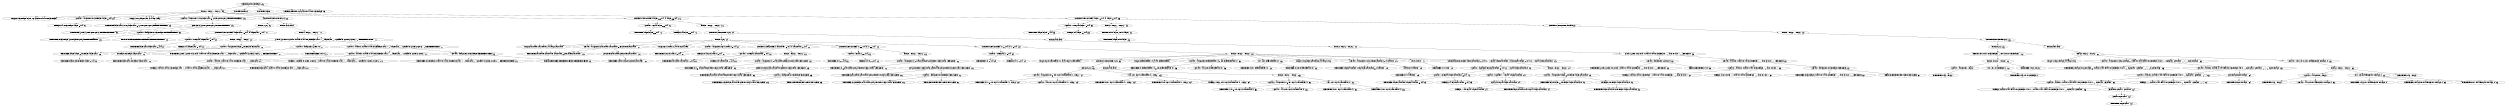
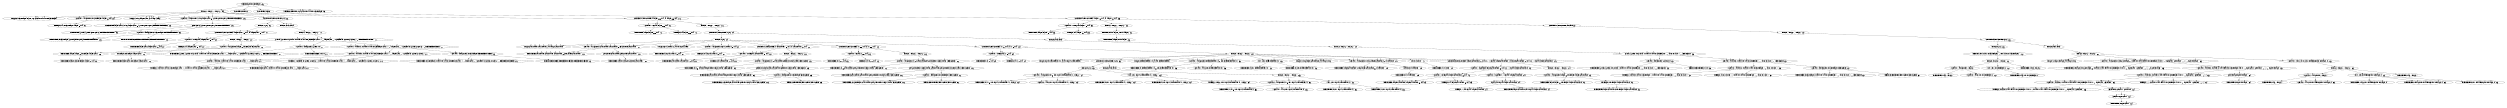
  digraph {
    n1 [label=<(METHOD,getProjectHelper)<SUB>198</SUB>>]
    n2 [label=<(BLOCK,&lt;empty&gt;,&lt;empty&gt;)<SUB>199</SUB>>]
    n3 [label=<(MODIFIER,PUBLIC)>]
    n4 [label=<(MODIFIER,STATIC)>]
    n5 [label=<(METHOD_RETURN,org.apache.tools.ant.ProjectHelper)<SUB>198</SUB>>]
    n6 [label=<(LOCAL,ProjectHelper helper: org.apache.tools.ant.ProjectHelper)>]
    n7 [label=<(&lt;operator&gt;.assignment,ProjectHelper helper = null)<SUB>202</SUB>>]
    n8 [label=<(LOCAL,String helperClass: java.lang.String)>]
    n9 [label=<(&lt;operator&gt;.assignment,String helperClass = System.getProperty(HELPER_PROPERTY))<SUB>205</SUB>>]
    n10 [label=<(CONTROL_STRUCTURE,try,try)<SUB>206</SUB>>]
    n11 [label=<(CONTROL_STRUCTURE,if (helper == null),if (helper == null))<SUB>218</SUB>>]
    n12 [label=<(CONTROL_STRUCTURE,if (helper != null),if (helper != null))<SUB>255</SUB>>]
    n13 [label=<(LITERAL,null,ProjectHelper helper = null)<SUB>202</SUB>>]
    n14 [label=<(IDENTIFIER,helperClass,String helperClass = System.getProperty(HELPER_PROPERTY))<SUB>205</SUB>>]
    n15 [label=<(getProperty,System.getProperty(HELPER_PROPERTY))<SUB>205</SUB>>]
    n16 [label=<(BLOCK,try,try)<SUB>206</SUB>>]
    n17 [label=<(BLOCK,catch,catch)>]
    n18 [label=<(&lt;operator&gt;.equals,helper == null)<SUB>218</SUB>>]
    n19 [label=<(BLOCK,&lt;empty&gt;,&lt;empty&gt;)<SUB>218</SUB>>]
    n20 [label=<(&lt;operator&gt;.notEquals,helper != null)<SUB>255</SUB>>]
    n21 [label=<(BLOCK,&lt;empty&gt;,&lt;empty&gt;)<SUB>255</SUB>>]
    n22 [label=<(CONTROL_STRUCTURE,else,else)<SUB>257</SUB>>]
    n23 [label=<(IDENTIFIER,helper,ProjectHelper helper = null)<SUB>202</SUB>>]
    n24 [label=<(IDENTIFIER,System,System.getProperty(HELPER_PROPERTY))<SUB>205</SUB>>]
    n25 [label=<(&lt;operator&gt;.fieldAccess,ProjectHelper.HELPER_PROPERTY)<SUB>205</SUB>>]
    n26 [label=<(IDENTIFIER,ProjectHelper,System.getProperty(HELPER_PROPERTY))<SUB>205</SUB>>]
    n27 [label=<(FIELD_IDENTIFIER,HELPER_PROPERTY,HELPER_PROPERTY)<SUB>205</SUB>>]
    n28 [label=<(CONTROL_STRUCTURE,if (helperClass != null),if (helperClass != null))<SUB>207</SUB>>]
    n29 [label=<(BLOCK,&lt;empty&gt;,&lt;empty&gt;)<SUB>210</SUB>>]
    n30 [label=<(&lt;operator&gt;.notEquals,helperClass != null)<SUB>207</SUB>>]
    n31 [label=<(BLOCK,&lt;empty&gt;,&lt;empty&gt;)<SUB>207</SUB>>]
    n32 [label=<(IDENTIFIER,helperClass,helperClass != null)<SUB>207</SUB>>]
    n33 [label=<(LITERAL,null,helperClass != null)<SUB>207</SUB>>]
    n34 [label=<(&lt;operator&gt;.assignment,helper = newHelper(helperClass))<SUB>208</SUB>>]
    n35 [label=<(IDENTIFIER,helper,helper = newHelper(helperClass))<SUB>208</SUB>>]
    n36 [label=<(newHelper,newHelper(helperClass))<SUB>208</SUB>>]
    n37 [label=<(IDENTIFIER,helperClass,newHelper(helperClass))<SUB>208</SUB>>]
    n38 [label=<(println,System.out.println(&quot;Unable to load ProjectHelper class \&quot;&quot; + helperClass + &quot; specified in system property &quot; + HELPER_PROPERTY))<SUB>211</SUB>>]
    n39 [label=<(&lt;operator&gt;.fieldAccess,System.out)<SUB>211</SUB>>]
    n40 [label=<(&lt;operator&gt;.addition,&quot;Unable to load ProjectHelper class \&quot;&quot; + helperClass + &quot; specified in system property &quot; + HELPER_PROPERTY)<SUB>211</SUB>>]
    n41 [label=<(IDENTIFIER,System,System.out.println(&quot;Unable to load ProjectHelper class \&quot;&quot; + helperClass + &quot; specified in system property &quot; + HELPER_PROPERTY))<SUB>211</SUB>>]
    n42 [label=<(FIELD_IDENTIFIER,out,out)<SUB>211</SUB>>]
    n43 [label=<(&lt;operator&gt;.addition,&quot;Unable to load ProjectHelper class \&quot;&quot; + helperClass + &quot; specified in system property &quot;)<SUB>211</SUB>>]
    n44 [label=<(&lt;operator&gt;.fieldAccess,ProjectHelper.HELPER_PROPERTY)<SUB>213</SUB>>]
    n45 [label=<(&lt;operator&gt;.addition,&quot;Unable to load ProjectHelper class \&quot;&quot; + helperClass)<SUB>211</SUB>>]
    n46 [label=<(LITERAL,&quot; specified in system property &quot;,&quot;Unable to load ProjectHelper class \&quot;&quot; + helperClass + &quot; specified in system property &quot;)<SUB>212</SUB>>]
    n47 [label=<(IDENTIFIER,ProjectHelper,&quot;Unable to load ProjectHelper class \&quot;&quot; + helperClass + &quot; specified in system property &quot; + HELPER_PROPERTY)<SUB>213</SUB>>]
    n48 [label=<(FIELD_IDENTIFIER,HELPER_PROPERTY,HELPER_PROPERTY)<SUB>213</SUB>>]
    n49 [label=<(LITERAL,&quot;Unable to load ProjectHelper class \&quot;&quot;,&quot;Unable to load ProjectHelper class \&quot;&quot; + helperClass)<SUB>211</SUB>>]
    n50 [label=<(IDENTIFIER,helperClass,&quot;Unable to load ProjectHelper class \&quot;&quot; + helperClass)<SUB>212</SUB>>]
    n51 [label=<(IDENTIFIER,helper,helper == null)<SUB>218</SUB>>]
    n52 [label=<(LITERAL,null,helper == null)<SUB>218</SUB>>]
    n53 [label=<(CONTROL_STRUCTURE,try,try)<SUB>219</SUB>>]
    n54 [label=<(BLOCK,try,try)<SUB>219</SUB>>]
    n55 [label=<(BLOCK,catch,catch)>]
    n56 [label=<(LOCAL,ClassLoader classLoader: java.lang.ClassLoader)>]
    n57 [label=<(&lt;operator&gt;.assignment,ClassLoader classLoader = getContextClassLoader())<SUB>220</SUB>>]
    n58 [label=<(LOCAL,InputStream is: java.io.InputStream)>]
    n59 [label=<(&lt;operator&gt;.assignment,InputStream is = null)<SUB>221</SUB>>]
    n60 [label=<(CONTROL_STRUCTURE,if (classLoader != null),if (classLoader != null))<SUB>222</SUB>>]
    n61 [label=<(CONTROL_STRUCTURE,if (is == null),if (is == null))<SUB>225</SUB>>]
    n62 [label=<(CONTROL_STRUCTURE,if (is != null),if (is != null))<SUB>229</SUB>>]
    n63 [label=<(BLOCK,&lt;empty&gt;,&lt;empty&gt;)<SUB>249</SUB>>]
    n64 [label=<(IDENTIFIER,classLoader,ClassLoader classLoader = getContextClassLoader())<SUB>220</SUB>>]
    n65 [label=<(getContextClassLoader,getContextClassLoader())<SUB>220</SUB>>]
    n66 [label=<(IDENTIFIER,is,InputStream is = null)<SUB>221</SUB>>]
    n67 [label=<(LITERAL,null,InputStream is = null)<SUB>221</SUB>>]
    n68 [label=<(&lt;operator&gt;.notEquals,classLoader != null)<SUB>222</SUB>>]
    n69 [label=<(BLOCK,&lt;empty&gt;,&lt;empty&gt;)<SUB>222</SUB>>]
    n70 [label=<(&lt;operator&gt;.equals,is == null)<SUB>225</SUB>>]
    n71 [label=<(BLOCK,&lt;empty&gt;,&lt;empty&gt;)<SUB>225</SUB>>]
    n72 [label=<(&lt;operator&gt;.notEquals,is != null)<SUB>229</SUB>>]
    n73 [label=<(BLOCK,&lt;empty&gt;,&lt;empty&gt;)<SUB>229</SUB>>]
    n74 [label=<(IDENTIFIER,LoaderUtils,getContextClassLoader())<SUB>220</SUB>>]
    n75 [label=<(IDENTIFIER,classLoader,classLoader != null)<SUB>222</SUB>>]
    n76 [label=<(LITERAL,null,classLoader != null)<SUB>222</SUB>>]
    n77 [label=<(&lt;operator&gt;.assignment,is = classLoader.getResourceAsStream(SERVICE_ID))<SUB>223</SUB>>]
    n78 [label=<(IDENTIFIER,is,is = classLoader.getResourceAsStream(SERVICE_ID))<SUB>223</SUB>>]
    n79 [label=<(getResourceAsStream,classLoader.getResourceAsStream(SERVICE_ID))<SUB>223</SUB>>]
    n80 [label=<(IDENTIFIER,classLoader,classLoader.getResourceAsStream(SERVICE_ID))<SUB>223</SUB>>]
    n81 [label=<(&lt;operator&gt;.fieldAccess,ProjectHelper.SERVICE_ID)<SUB>223</SUB>>]
    n82 [label=<(IDENTIFIER,ProjectHelper,classLoader.getResourceAsStream(SERVICE_ID))<SUB>223</SUB>>]
    n83 [label=<(FIELD_IDENTIFIER,SERVICE_ID,SERVICE_ID)<SUB>223</SUB>>]
    n84 [label=<(IDENTIFIER,is,is == null)<SUB>225</SUB>>]
    n85 [label=<(LITERAL,null,is == null)<SUB>225</SUB>>]
    n86 [label=<(&lt;operator&gt;.assignment,is = ClassLoader.getSystemResourceAsStream(SERVICE_ID))<SUB>226</SUB>>]
    n87 [label=<(IDENTIFIER,is,is = ClassLoader.getSystemResourceAsStream(SERVICE_ID))<SUB>226</SUB>>]
    n88 [label=<(getSystemResourceAsStream,ClassLoader.getSystemResourceAsStream(SERVICE_ID))<SUB>226</SUB>>]
    n89 [label=<(IDENTIFIER,ClassLoader,ClassLoader.getSystemResourceAsStream(SERVICE_ID))<SUB>226</SUB>>]
    n90 [label=<(&lt;operator&gt;.fieldAccess,ProjectHelper.SERVICE_ID)<SUB>226</SUB>>]
    n91 [label=<(IDENTIFIER,ProjectHelper,ClassLoader.getSystemResourceAsStream(SERVICE_ID))<SUB>226</SUB>>]
    n92 [label=<(FIELD_IDENTIFIER,SERVICE_ID,SERVICE_ID)<SUB>226</SUB>>]
    n93 [label=<(IDENTIFIER,is,is != null)<SUB>229</SUB>>]
    n94 [label=<(LITERAL,null,is != null)<SUB>229</SUB>>]
    n95 [label=<(LOCAL,InputStreamReader isr: java.io.InputStreamReader)>]
    n96 [label=<(CONTROL_STRUCTURE,try,try)<SUB>233</SUB>>]
    n97 [label=<(LOCAL,BufferedReader rd: java.io.BufferedReader)>]
    n98 [label=<(&lt;operator&gt;.assignment,BufferedReader rd = new BufferedReader(isr))<SUB>238</SUB>>]
    n99 [label=<(&lt;init&gt;,new BufferedReader(isr))<SUB>238</SUB>>]
    n100 [label=<(LOCAL,String helperClassName: java.lang.String)>]
    n101 [label=<(&lt;operator&gt;.assignment,String helperClassName = rd.readLine())<SUB>240</SUB>>]
    n102 [label=<(close,rd.close())<SUB>241</SUB>>]
    n103 [label=<(CONTROL_STRUCTURE,if (helperClassName != null &amp;&amp; !&quot;&quot;.equals(helperClassName)),if (helperClassName != null &amp;&amp; !&quot;&quot;.equals(helperClassName)))<SUB>243</SUB>>]
    n104 [label=<(BLOCK,try,try)<SUB>233</SUB>>]
    n105 [label=<(BLOCK,catch,catch)>]
    n106 [label=<(IDENTIFIER,rd,BufferedReader rd = new BufferedReader(isr))<SUB>238</SUB>>]
    n107 [label=<(&lt;operator&gt;.alloc,new BufferedReader(isr))<SUB>238</SUB>>]
    n108 [label=<(IDENTIFIER,rd,new BufferedReader(isr))<SUB>238</SUB>>]
    n109 [label=<(IDENTIFIER,isr,new BufferedReader(isr))<SUB>238</SUB>>]
    n110 [label=<(IDENTIFIER,helperClassName,String helperClassName = rd.readLine())<SUB>240</SUB>>]
    n111 [label=<(readLine,rd.readLine())<SUB>240</SUB>>]
    n112 [label=<(IDENTIFIER,rd,rd.close())<SUB>241</SUB>>]
    n113 [label=<(&lt;operator&gt;.logicalAnd,helperClassName != null &amp;&amp; !&quot;&quot;.equals(helperClassName))<SUB>243</SUB>>]
    n114 [label=<(BLOCK,&lt;empty&gt;,&lt;empty&gt;)<SUB>244</SUB>>]
    n115 [label=<(&lt;operator&gt;.assignment,isr = new InputStreamReader(is, &quot;UTF-8&quot;))<SUB>234</SUB>>]
    n116 [label=<(&lt;init&gt;,new InputStreamReader(is, &quot;UTF-8&quot;))<SUB>234</SUB>>]
    n117 [label=<(BLOCK,&lt;empty&gt;,&lt;empty&gt;)<SUB>235</SUB>>]
    n118 [label=<(IDENTIFIER,isr,isr = new InputStreamReader(is, &quot;UTF-8&quot;))<SUB>234</SUB>>]
    n119 [label=<(&lt;operator&gt;.alloc,new InputStreamReader(is, &quot;UTF-8&quot;))<SUB>234</SUB>>]
    n120 [label=<(IDENTIFIER,isr,new InputStreamReader(is, &quot;UTF-8&quot;))<SUB>234</SUB>>]
    n121 [label=<(IDENTIFIER,is,new InputStreamReader(is, &quot;UTF-8&quot;))<SUB>234</SUB>>]
    n122 [label=<(LITERAL,&quot;UTF-8&quot;,new InputStreamReader(is, &quot;UTF-8&quot;))<SUB>234</SUB>>]
    n123 [label=<(&lt;operator&gt;.assignment,isr = new InputStreamReader(is))<SUB>236</SUB>>]
    n124 [label=<(&lt;init&gt;,new InputStreamReader(is))<SUB>236</SUB>>]
    n125 [label=<(IDENTIFIER,isr,isr = new InputStreamReader(is))<SUB>336</SUB>>]
    n126 [label=<(&lt;operator&gt;.alloc,new InputStreamReader(is))<SUB>236</SUB>>]
    n127 [label=<(IDENTIFIER,isr,new InputStreamReader(is))<SUB>236</SUB>>]
    n128 [label=<(IDENTIFIER,is,new InputStreamReader(is))<SUB>236</SUB>>]
    n129 [label=<(IDENTIFIER,rd,rd.readLine())<SUB>240</SUB>>]
    n130 [label=<(&lt;operator&gt;.notEquals,helperClassName != null)<SUB>243</SUB>>]
    n131 [label=<(&lt;operator&gt;.logicalNot,!&quot;&quot;.equals(helperClassName))<SUB>244</SUB>>]
    n132 [label=<(&lt;operator&gt;.assignment,helper = newHelper(helperClassName))<SUB>246</SUB>>]
    n133 [label=<(IDENTIFIER,helperClassName,helperClassName != null)<SUB>243</SUB>>]
    n134 [label=<(LITERAL,null,helperClassName != null)<SUB>243</SUB>>]
    n135 [label=<(equals,this.equals(helperClassName))<SUB>244</SUB>>]
    n136 [label=<(LITERAL,&quot;&quot;,this.equals(helperClassName))<SUB>244</SUB>>]
    n137 [label=<(IDENTIFIER,helperClassName,this.equals(helperClassName))<SUB>244</SUB>>]
    n138 [label=<(IDENTIFIER,helper,helper = newHelper(helperClassName))<SUB>246</SUB>>]
    n139 [label=<(newHelper,newHelper(helperClassName))<SUB>246</SUB>>]
    n140 [label=<(IDENTIFIER,helperClassName,newHelper(helperClassName))<SUB>246</SUB>>]
    n141 [label=<(println,System.out.println(&quot;Unable to load ProjectHelper &quot; + &quot;from service \&quot;&quot; + SERVICE_ID))<SUB>250</SUB>>]
    n142 [label=<(&lt;operator&gt;.fieldAccess,System.out)<SUB>250</SUB>>]
    n143 [label=<(&lt;operator&gt;.addition,&quot;Unable to load ProjectHelper &quot; + &quot;from service \&quot;&quot; + SERVICE_ID)<SUB>250</SUB>>]
    n144 [label=<(IDENTIFIER,System,System.out.println(&quot;Unable to load ProjectHelper &quot; + &quot;from service \&quot;&quot; + SERVICE_ID))<SUB>250</SUB>>]
    n145 [label=<(FIELD_IDENTIFIER,out,out)<SUB>250</SUB>>]
    n146 [label=<(&lt;operator&gt;.addition,&quot;Unable to load ProjectHelper &quot; + &quot;from service \&quot;&quot;)<SUB>250</SUB>>]
    n147 [label=<(&lt;operator&gt;.fieldAccess,ProjectHelper.SERVICE_ID)<SUB>251</SUB>>]
    n148 [label=<(LITERAL,&quot;Unable to load ProjectHelper &quot;,&quot;Unable to load ProjectHelper &quot; + &quot;from service \&quot;&quot;)<SUB>250</SUB>>]
    n149 [label=<(LITERAL,&quot;from service \&quot;&quot;,&quot;Unable to load ProjectHelper &quot; + &quot;from service \&quot;&quot;)<SUB>251</SUB>>]
    n150 [label=<(IDENTIFIER,ProjectHelper,&quot;Unable to load ProjectHelper &quot; + &quot;from service \&quot;&quot; + SERVICE_ID)<SUB>251</SUB>>]
    n151 [label=<(FIELD_IDENTIFIER,SERVICE_ID,SERVICE_ID)<SUB>251</SUB>>]
    n152 [label=<(IDENTIFIER,helper,helper != null)<SUB>255</SUB>>]
    n153 [label=<(LITERAL,null,helper != null)<SUB>255</SUB>>]
    n154 [label=<(RETURN,return helper;,return helper;)<SUB>256</SUB>>]
    n155 [label=<(BLOCK,&lt;empty&gt;,&lt;empty&gt;)<SUB>257</SUB>>]
    n156 [label=<(IDENTIFIER,helper,return helper;)<SUB>256</SUB>>]
    n157 [label=<(CONTROL_STRUCTURE,try,try)<SUB>258</SUB>>]
    n158 [label=<(BLOCK,try,try)<SUB>258</SUB>>]
    n159 [label=<(BLOCK,catch,catch)>]
    n160 [label=<(RETURN,return new ProjectHelper2();,return new ProjectHelper2();)<SUB>261</SUB>>]
    n161 [label=<(BLOCK,&lt;empty&gt;,&lt;empty&gt;)<SUB>262</SUB>>]
    n162 [label=<(BLOCK,&lt;empty&gt;,&lt;empty&gt;)<SUB>261</SUB>>]
    n163 [label=<(&lt;operator&gt;.assignment,&lt;empty&gt;)>]
    n164 [label=<(&lt;init&gt;,new ProjectHelper2())<SUB>261</SUB>>]
    n165 [label=<(IDENTIFIER,$obj5,&lt;empty&gt;)>]
    n166 [label=<(IDENTIFIER,$obj5,&lt;empty&gt;)>]
+   n167 [label=<(&lt;operator&gt;.alloc,new ProjectHelper2())<SUB>261</SUB>>]
    n168 [label=<(IDENTIFIER,$obj5,new ProjectHelper2())>]
    n169 [label=<(LOCAL,String message: java.lang.String)>]
    n170 [label=<(&lt;operator&gt;.assignment,String message = &quot;Unable to load default ProjectHelper due to &quot; + e.getClass().getName() + &quot;: &quot; + e.getMessage())<SUB>263</SUB>>]
    n171 [label=<(&lt;operator&gt;.throw,throw new BuildException(message, e);)<SUB>265</SUB>>]
    n172 [label=<(IDENTIFIER,message,String message = &quot;Unable to load default ProjectHelper due to &quot; + e.getClass().getName() + &quot;: &quot; + e.getMessage())<SUB>263</SUB>>]
    n173 [label=<(&lt;operator&gt;.addition,&quot;Unable to load default ProjectHelper due to &quot; + e.getClass().getName() + &quot;: &quot; + e.getMessage())<SUB>263</SUB>>]
    n174 [label=<(BLOCK,&lt;empty&gt;,&lt;empty&gt;)<SUB>265</SUB>>]
    n175 [label=<(&lt;operator&gt;.addition,&quot;Unable to load default ProjectHelper due to &quot; + e.getClass().getName() + &quot;: &quot;)<SUB>263</SUB>>]
    n176 [label=<(getMessage,e.getMessage())<SUB>264</SUB>>]
    n177 [label=<(&lt;operator&gt;.addition,&quot;Unable to load default ProjectHelper due to &quot; + e.getClass().getName())<SUB>263</SUB>>]
    n178 [label=<(LITERAL,&quot;: &quot;,&quot;Unable to load default ProjectHelper due to &quot; + e.getClass().getName() + &quot;: &quot;)<SUB>264</SUB>>]
    n179 [label=<(IDENTIFIER,e,e.getMessage())<SUB>264</SUB>>]
    n180 [label=<(LITERAL,&quot;Unable to load default ProjectHelper due to &quot;,&quot;Unable to load default ProjectHelper due to &quot; + e.getClass().getName())<SUB>263</SUB>>]
    n181 [label=<(getName,e.getClass().getName())<SUB>264</SUB>>]
    n182 [label=<(getClass,e.getClass())<SUB>264</SUB>>]
    n183 [label=<(IDENTIFIER,e,e.getClass())<SUB>264</SUB>>]
    n184 [label=<(&lt;operator&gt;.assignment,&lt;empty&gt;)>]
    n185 [label=<(&lt;init&gt;,new BuildException(message, e))<SUB>265</SUB>>]
    n186 [label=<(IDENTIFIER,$obj6,&lt;empty&gt;)>]
    n187 [label=<(IDENTIFIER,$obj6,&lt;empty&gt;)>]
    n188 [label=<(&lt;operator&gt;.alloc,new BuildException(message, e))<SUB>265</SUB>>]
    n189 [label=<(IDENTIFIER,$obj6,new BuildException(message, e))>]
    n190 [label=<(IDENTIFIER,message,new BuildException(message, e))<SUB>265</SUB>>]
    n191 [label=<(IDENTIFIER,e,new BuildException(message, e))<SUB>265</SUB>>]
    n1 -> n2
    n1 -> n3
    n1 -> n4
    n1 -> n5
    n2 -> n6
    n2 -> n7
    n2 -> n8
    n2 -> n9
    n2 -> n10
    n2 -> n11
    n2 -> n12
    n7 -> n13
    n9 -> n14
    n9 -> n15
    n10 -> n16
    n10 -> n17
    n11 -> n18
    n11 -> n19
    n12 -> n20
    n12 -> n21
    n12 -> n22
    n15 -> n24
    n15 -> n25
    n16 -> n28
    n17 -> n29
    n18 -> n51
    n18 -> n52
    n19 -> n53
    n20 -> n152
    n20 -> n153
    n21 -> n154
    n22 -> n155
    n25 -> n26
    n25 -> n27
    n28 -> n30
    n28 -> n31
    n29 -> n38
    n30 -> n32
    n30 -> n33
    n31 -> n34
    n34 -> n35
    n34 -> n36
    n35 -> n23
    n36 -> n37
    n38 -> n39
    n38 -> n40
    n39 -> n41
    n39 -> n42
    n40 -> n43
    n40 -> n44
    n43 -> n45
    n43 -> n46
    n44 -> n47
    n44 -> n48
    n45 -> n49
    n45 -> n50
    n53 -> n54
    n53 -> n55
    n54 -> n56
    n54 -> n57
    n54 -> n58
    n54 -> n59
    n54 -> n60
    n54 -> n61
    n54 -> n62
    n55 -> n63
    n57 -> n64
    n57 -> n65
    n59 -> n66
    n59 -> n67
    n60 -> n68
    n60 -> n69
    n61 -> n70
    n61 -> n71
    n62 -> n72
    n62 -> n73
    n63 -> n141
    n65 -> n74
    n68 -> n75
    n68 -> n76
    n69 -> n77
    n70 -> n84
    n70 -> n85
    n71 -> n86
    n72 -> n93
    n72 -> n94
    n73 -> n95
    n73 -> n96
    n73 -> n97
    n73 -> n98
    n73 -> n99
    n73 -> n100
    n73 -> n101
    n73 -> n102
    n73 -> n103
    n77 -> n78
    n77 -> n79
    n79 -> n80
    n79 -> n81
    n81 -> n82
    n81 -> n83
    n86 -> n87
    n86 -> n88
    n88 -> n89
    n88 -> n90
    n90 -> n91
    n90 -> n92
    n96 -> n104
    n96 -> n105
    n98 -> n106
    n98 -> n107
    n99 -> n108
    n99 -> n109
    n101 -> n110
    n101 -> n111
    n102 -> n112
    n103 -> n113
    n103 -> n114
    n104 -> n115
    n104 -> n116
    n105 -> n117
    n111 -> n129
    n113 -> n130
    n113 -> n131
    n114 -> n132
    n115 -> n118
    n115 -> n119
    n116 -> n120
    n116 -> n121
    n116 -> n122
    n117 -> n123
    n117 -> n124
    n123 -> n125
    n123 -> n126
-   n127 -> n124
+   n124 -> n127
    n124 -> n128
    n130 -> n133
    n130 -> n134
    n131 -> n135
    n132 -> n138
    n132 -> n139
    n135 -> n136
    n135 -> n137
    n139 -> n140
    n141 -> n142
    n141 -> n143
    n142 -> n144
    n142 -> n145
    n143 -> n146
    n143 -> n147
    n146 -> n148
    n146 -> n149
    n147 -> n150
    n147 -> n151
    n154 -> n156
    n155 -> n157
    n157 -> n158
    n157 -> n159
    n158 -> n160
    n159 -> n161
    n160 -> n162
    n161 -> n169
    n161 -> n170
    n161 -> n171
    n162 -> n163
    n162 -> n164
    n162 -> n165
    n163 -> n166
+   n163 -> n167
    n164 -> n168
    n170 -> n172
    n170 -> n173
    n171 -> n174
    n173 -> n175
    n173 -> n176
    n174 -> n184
    n174 -> n185
    n174 -> n186
    n175 -> n177
    n175 -> n178
    n176 -> n179
    n177 -> n180
    n177 -> n181
    n181 -> n182
    n182 -> n183
    n184 -> n187
    n184 -> n188
    n185 -> n189
    n185 -> n190
    n185 -> n191
  }
